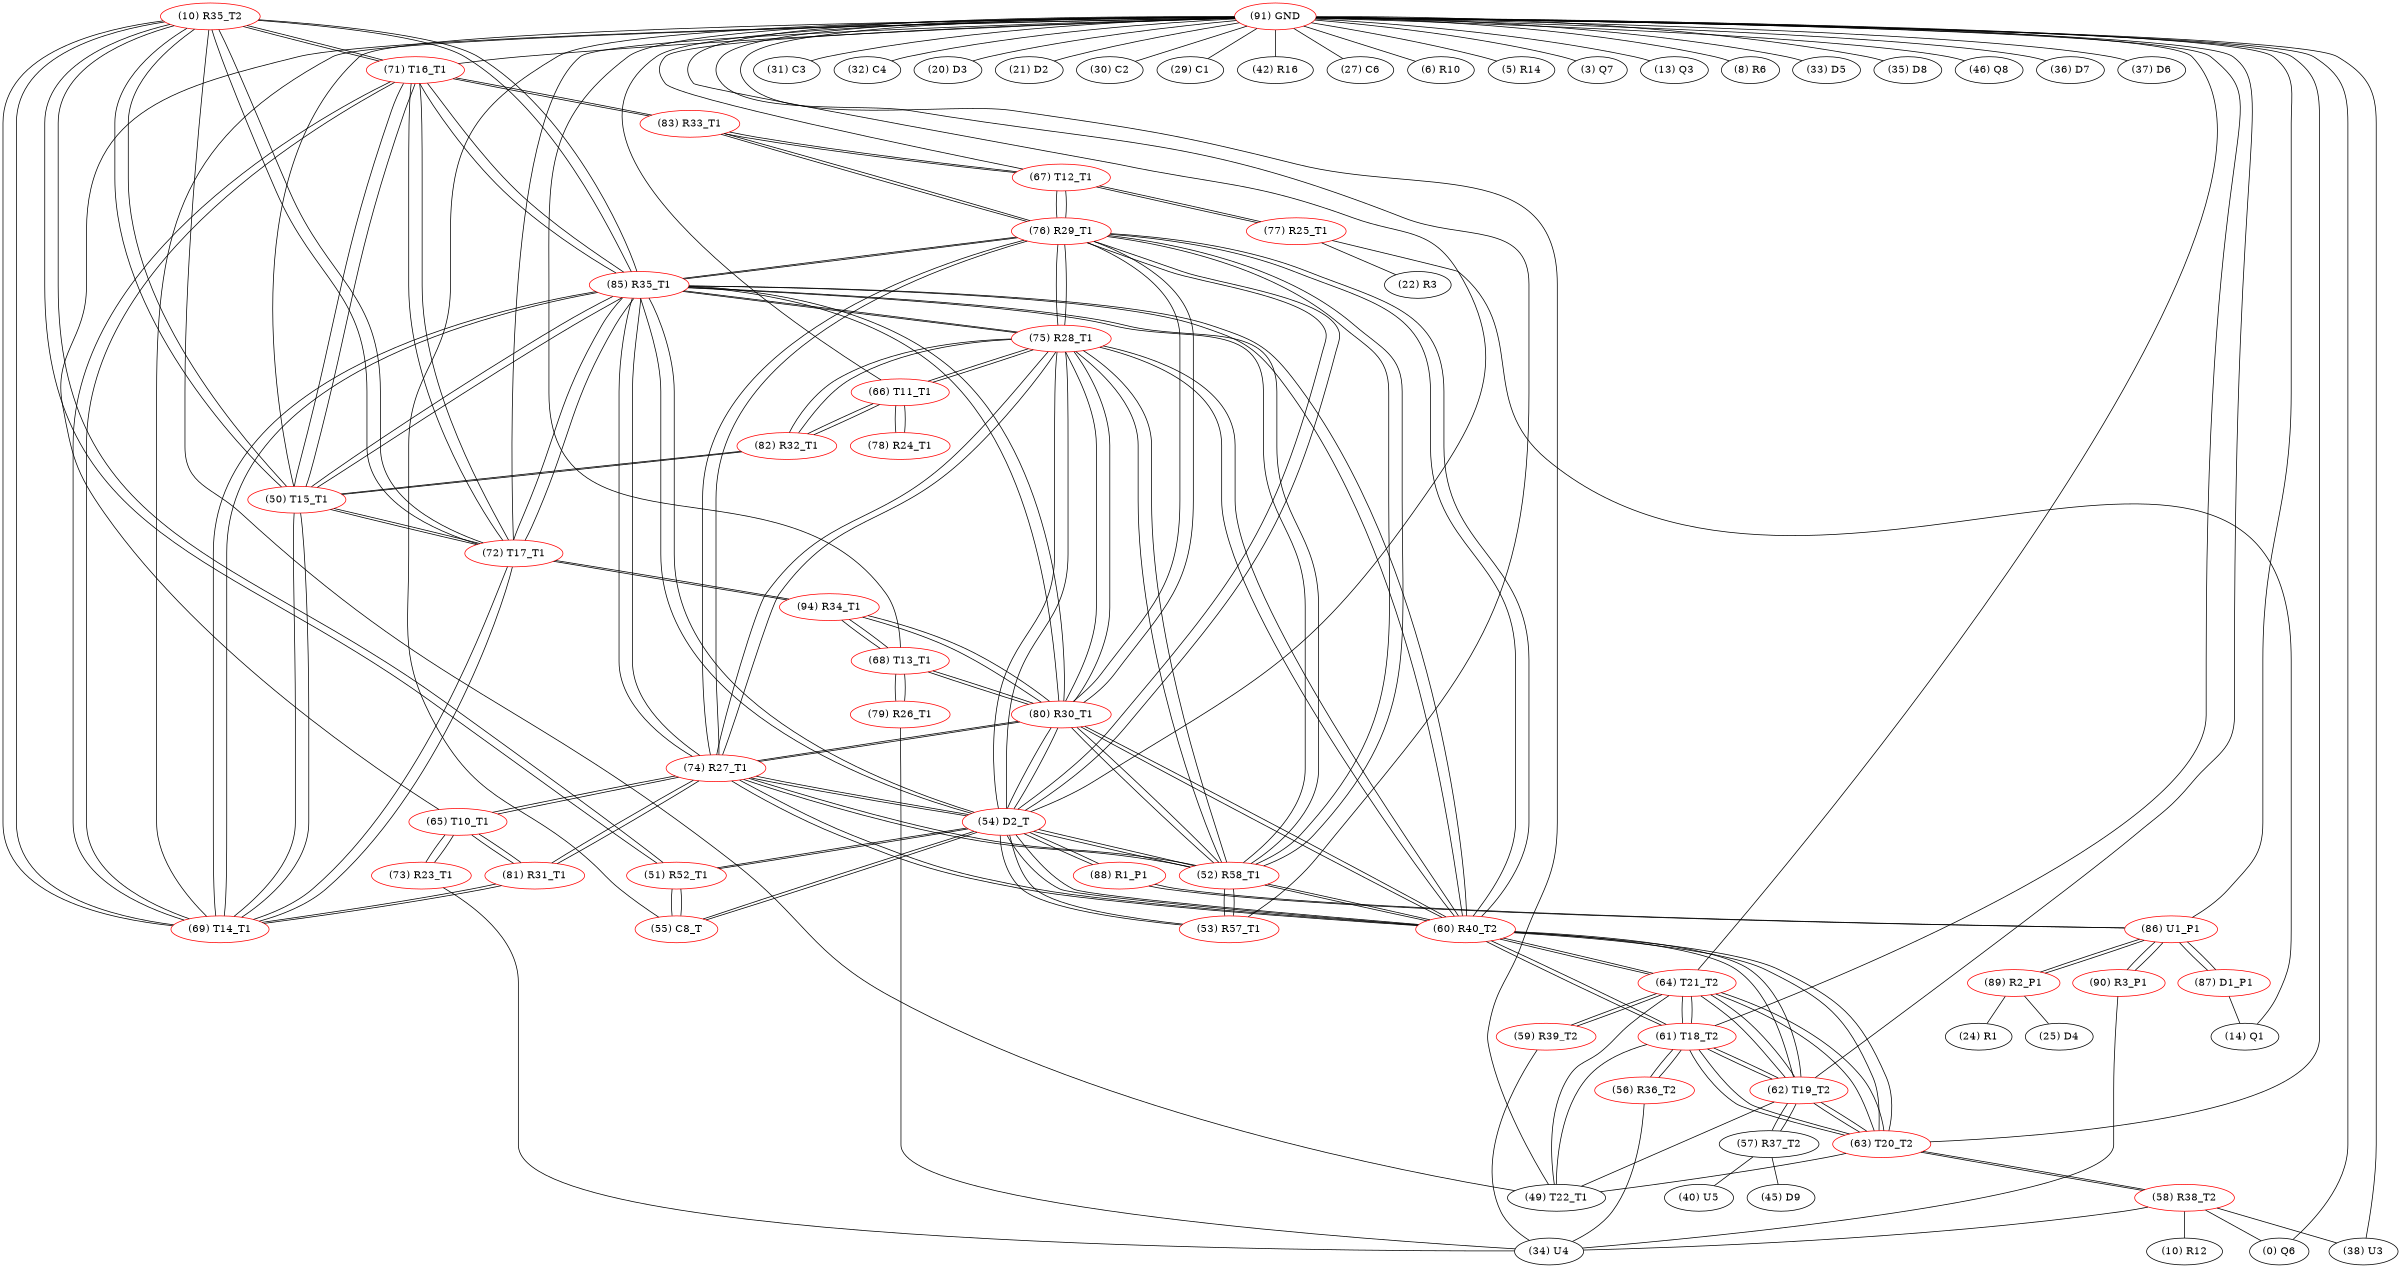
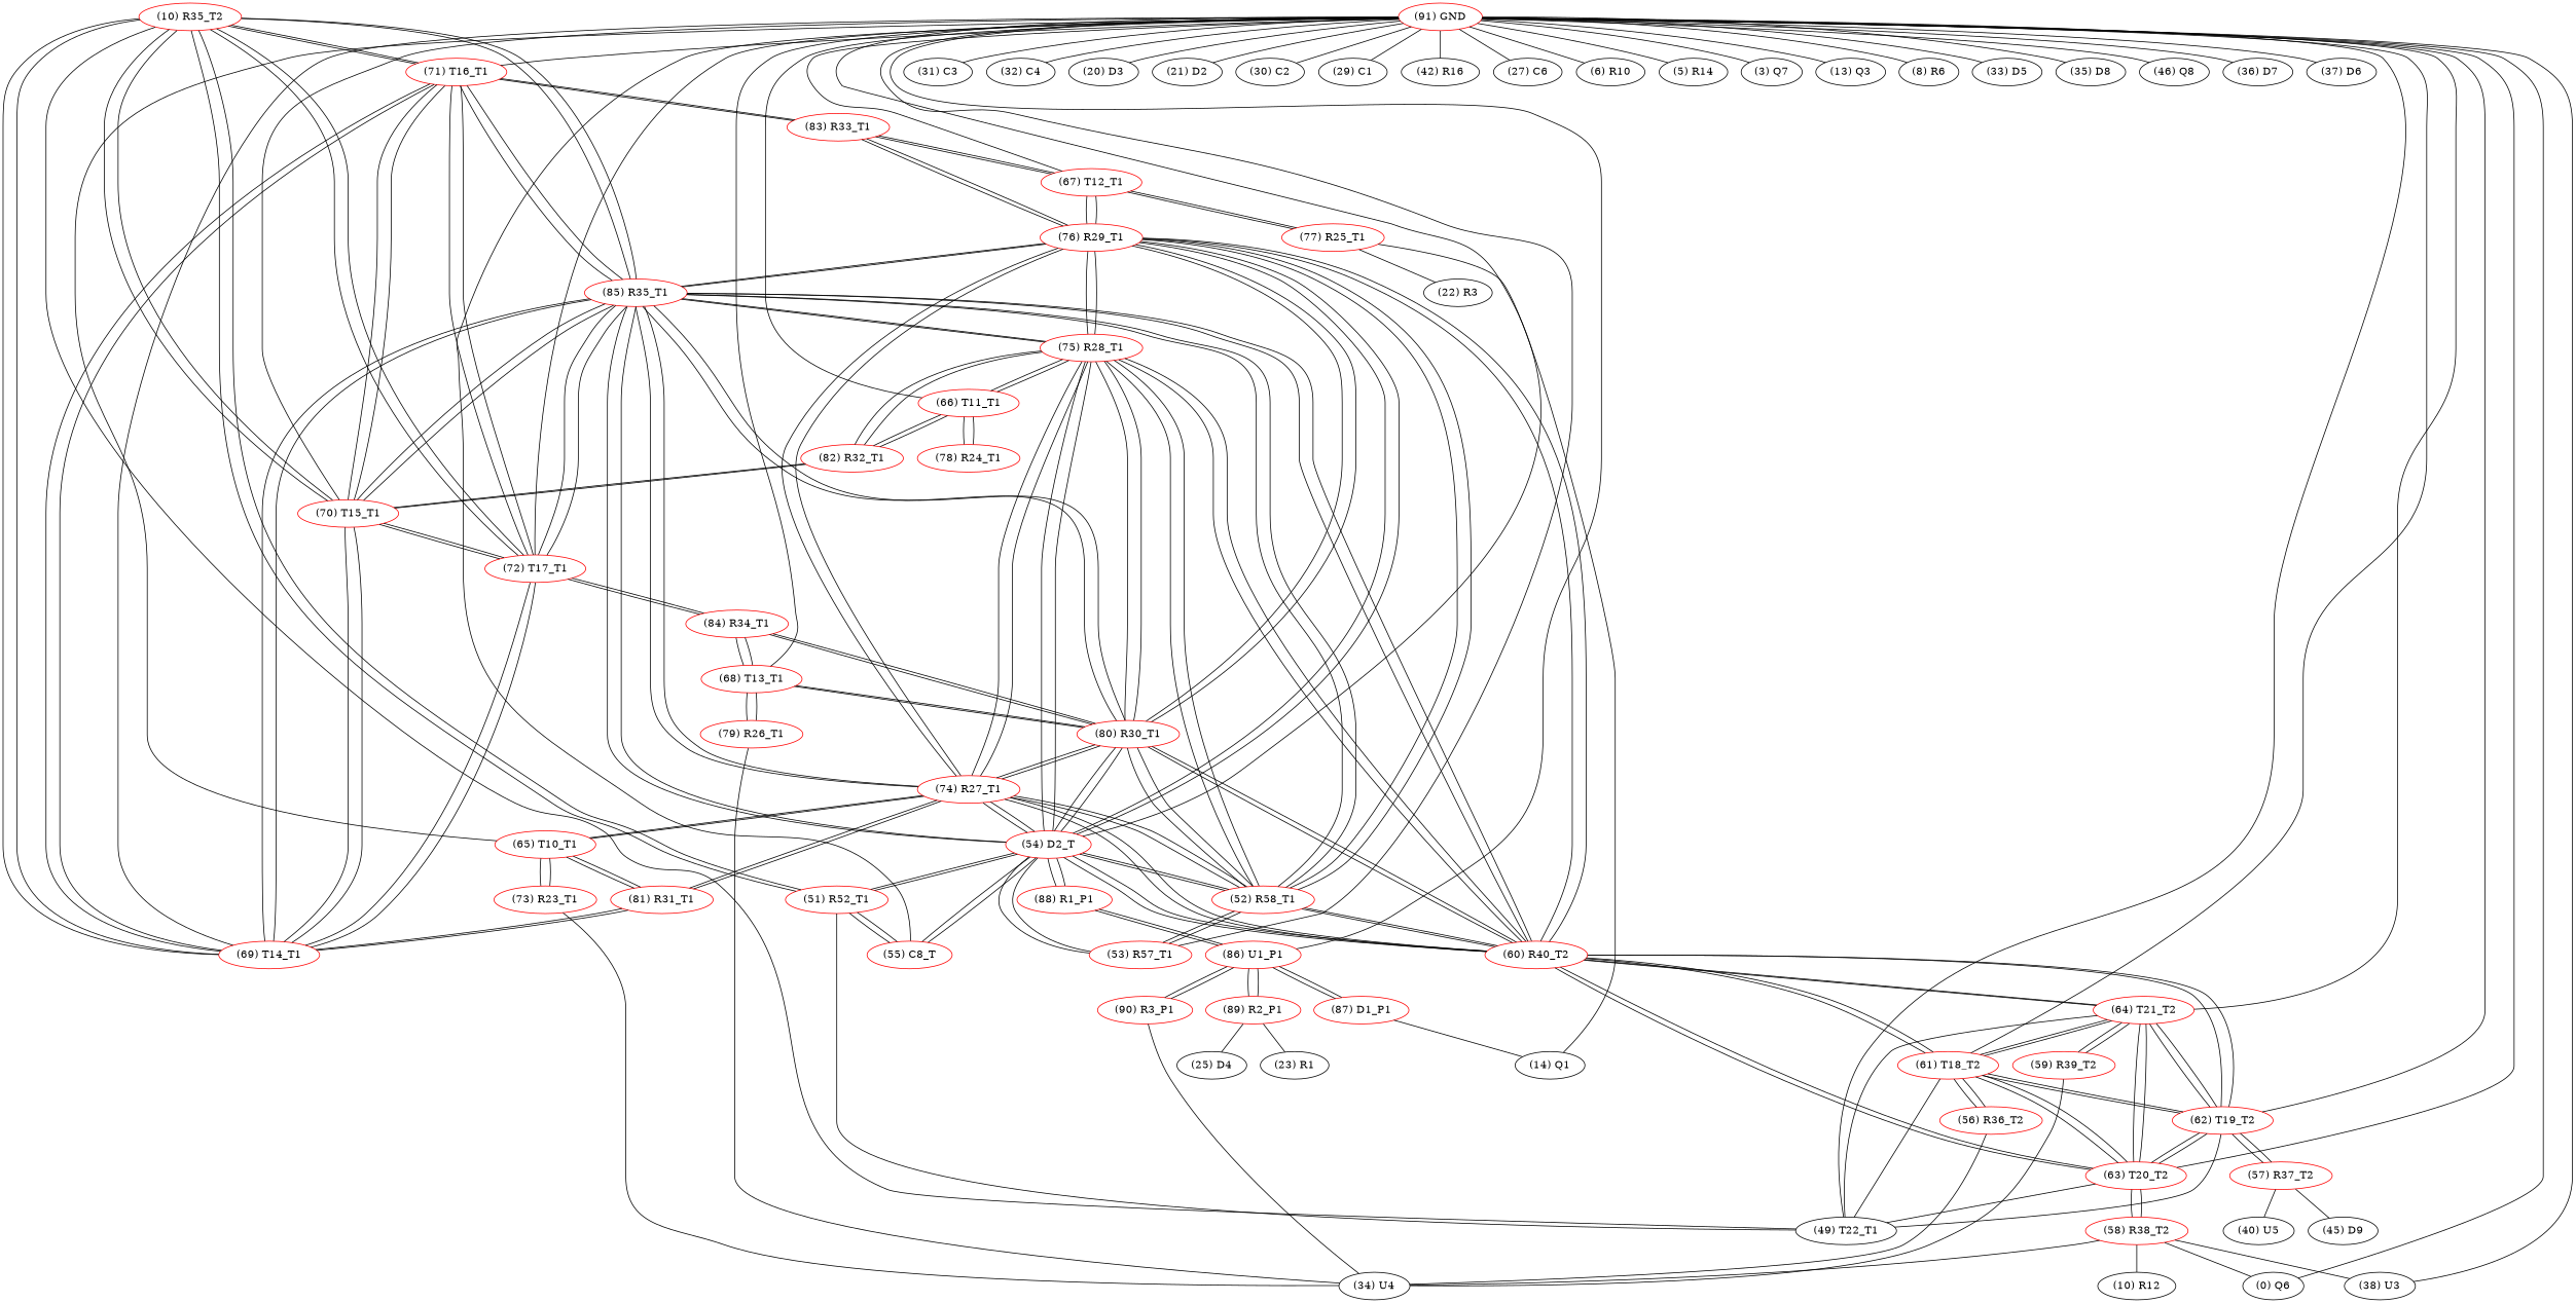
  graph {
    node [color=red]
    n1 [label="(10) R35_T2"]
    n2 [label="(71) T16_T1"]
-   n3 [label="(50) T15_T1"]
+   n3 [label="(70) T15_T1"]
    n4 [label="(85) R35_T1"]
    n5 [label="(69) T14_T1"]
    n6 [label="(72) T17_T1"]
    n7 [label="(51) R52_T1"]
    n8 [label="(49) T22_T1" color=""]
    n9 [label="(83) R33_T1"]
    n10 [label="(82) R32_T1"]
    n11 [label="(54) D2_T"]
    n12 [label="(52) R58_T1"]
    n13 [label="(76) R29_T1"]
    n14 [label="(60) R40_T2"]
    n15 [label="(80) R30_T1"]
    n16 [label="(74) R27_T1"]
    n17 [label="(75) R28_T1"]
    n18 [label="(81) R31_T1"]
-   n19 [label="(94) R34_T1"]
+   n19 [label="(84) R34_T1"]
    n20 [label="(55) C8_T"]
    n21 [label="(67) T12_T1"]
    n22 [label="(66) T11_T1"]
    n23 [label="(53) R57_T1"]
    n24 [label="(88) R1_P1"]
    n25 [label="(61) T18_T2"]
    n26 [label="(62) T19_T2"]
    n27 [label="(63) T20_T2"]
    n28 [label="(64) T21_T2"]
    n29 [label="(68) T13_T1"]
    n30 [label="(65) T10_T1"]
    n31 [label="(86) U1_P1"]
    n32 [label="(77) R25_T1"]
    n33 [label="(56) R36_T2"]
-   n34 [color=black label="(57) R37_T2"]
+   n34 [label="(57) R37_T2"]
    n35 [label="(58) R38_T2"]
    n36 [label="(59) R39_T2"]
    n37 [label="(79) R26_T1"]
    n38 [label="(73) R23_T1"]
    n39 [label="(78) R24_T1"]
    n40 [label="(87) D1_P1"]
    n41 [label="(89) R2_P1"]
    n42 [label="(90) R3_P1"]
    n43 [label="(34) U4" color=""]
    n44 [label="(45) D9" color=""]
    n45 [label="(40) U5" color=""]
    n46 [label="(0) Q6" color=""]
    n47 [label="(10) R12" color=""]
    n48 [label="(38) U3" color=""]
    n49 [label="(22) R3" color=""]
    n50 [label="(14) Q1" color=""]
-   n51 [label="(24) R1" color=""]
+   n51 [label="(23) R1" color=""]
    n52 [label="(25) D4" color=""]
    n53 [label="(91) GND"]
    n54 [label="(31) C3" color=""]
    n55 [label="(32) C4" color=""]
    n56 [label="(20) D3" color=""]
    n57 [label="(21) D2" color=""]
    n58 [label="(30) C2" color=""]
    n59 [label="(29) C1" color=""]
    n60 [label="(42) R16" color=""]
    n61 [label="(27) C6" color=""]
    n62 [label="(6) R10" color=""]
    n63 [label="(5) R14" color=""]
    n64 [label="(3) Q7" color=""]
    n65 [label="(13) Q3" color=""]
    n66 [label="(8) R6" color=""]
    n67 [label="(33) D5" color=""]
    n68 [label="(35) D8" color=""]
    n69 [label="(46) Q8" color=""]
    n70 [label="(36) D7" color=""]
    n71 [label="(37) D6" color=""]
    n1 -- n2
    n1 -- n3
    n1 -- n4
    n1 -- n5
    n1 -- n6
    n1 -- n7
    n1 -- n8
    n2 -- n1
    n2 -- n3
    n2 -- n4
    n2 -- n5
    n2 -- n6
    n2 -- n9
    n3 -- n1
    n3 -- n2
    n3 -- n4
    n3 -- n5
    n3 -- n6
    n3 -- n10
    n4 -- n1
    n4 -- n2
    n4 -- n3
    n4 -- n5
    n4 -- n6
    n4 -- n11
    n4 -- n12
    n4 -- n13
    n4 -- n14
    n4 -- n15
    n4 -- n16
    n4 -- n17
    n5 -- n1
    n5 -- n2
    n5 -- n3
    n5 -- n4
    n5 -- n6
    n5 -- n18
    n6 -- n1
    n6 -- n2
    n6 -- n3
    n6 -- n4
    n6 -- n5
    n6 -- n19
    n7 -- n1
+   n7 -- n8
    n7 -- n11
    n7 -- n20
    n9 -- n2
    n9 -- n13
    n9 -- n21
    n10 -- n3
    n10 -- n17
    n10 -- n22
    n11 -- n4
    n11 -- n7
    n11 -- n12
    n11 -- n13
    n11 -- n14
    n11 -- n15
    n11 -- n16
    n11 -- n17
    n11 -- n20
    n11 -- n23
    n11 -- n24
    n12 -- n4
    n12 -- n11
    n12 -- n13
    n12 -- n14
    n12 -- n15
    n12 -- n16
    n12 -- n17
    n12 -- n23
    n13 -- n4
    n13 -- n9
    n13 -- n11
    n13 -- n12
    n13 -- n14
    n13 -- n15
    n13 -- n16
    n13 -- n17
    n13 -- n21
    n14 -- n4
    n14 -- n11
    n14 -- n12
    n14 -- n13
    n14 -- n15
    n14 -- n16
    n14 -- n17
    n14 -- n25
    n14 -- n26
    n14 -- n27
    n14 -- n28
    n15 -- n4
    n15 -- n11
    n15 -- n12
    n15 -- n13
    n15 -- n14
    n15 -- n16
    n15 -- n17
    n15 -- n19
    n15 -- n29
    n16 -- n4
    n16 -- n11
    n16 -- n12
    n16 -- n13
    n16 -- n14
    n16 -- n15
    n16 -- n17
    n16 -- n18
    n16 -- n30
    n17 -- n4
    n17 -- n10
    n17 -- n11
    n17 -- n12
    n17 -- n13
    n17 -- n14
    n17 -- n15
    n17 -- n16
    n17 -- n22
    n18 -- n5
    n18 -- n16
    n18 -- n30
    n19 -- n6
    n19 -- n15
    n19 -- n29
    n20 -- n7
    n20 -- n11
    n21 -- n9
    n21 -- n13
    n21 -- n32
    n22 -- n10
    n22 -- n17
    n22 -- n39
    n23 -- n11
    n23 -- n12
    n24 -- n11
    n24 -- n31
    n25 -- n8
    n25 -- n14
    n25 -- n26
    n25 -- n27
    n25 -- n28
    n25 -- n33
    n26 -- n8
    n26 -- n14
    n26 -- n25
    n26 -- n27
    n26 -- n28
    n26 -- n34
    n27 -- n8
    n27 -- n14
    n27 -- n25
    n27 -- n26
    n27 -- n28
    n27 -- n35
    n28 -- n8
    n28 -- n14
    n28 -- n25
    n28 -- n26
    n28 -- n27
    n28 -- n36
    n29 -- n15
    n29 -- n19
    n29 -- n37
    n30 -- n16
    n30 -- n18
    n30 -- n38
    n31 -- n24
    n31 -- n40
    n31 -- n41
    n31 -- n42
    n32 -- n21
    n32 -- n49
    n32 -- n50
    n33 -- n25
    n33 -- n43
    n34 -- n26
    n34 -- n44
    n34 -- n45
    n35 -- n27
    n35 -- n43
    n35 -- n46
    n35 -- n47
    n35 -- n48
    n36 -- n28
    n36 -- n43
    n37 -- n29
    n37 -- n43
    n38 -- n30
    n38 -- n43
    n39 -- n22
    n40 -- n31
    n40 -- n50
    n41 -- n31
    n41 -- n51
    n41 -- n52
    n42 -- n31
    n42 -- n43
    n53 -- n2
    n53 -- n3
    n53 -- n5
    n53 -- n6
    n53 -- n8
    n53 -- n11
    n53 -- n20
    n53 -- n21
    n53 -- n22
    n53 -- n23
    n53 -- n25
    n53 -- n26
    n53 -- n27
    n53 -- n28
    n53 -- n29
    n53 -- n30
    n53 -- n31
    n53 -- n46
    n53 -- n48
    n53 -- n54
    n53 -- n55
    n53 -- n56
    n53 -- n57
    n53 -- n58
    n53 -- n59
    n53 -- n60
    n53 -- n61
    n53 -- n62
    n53 -- n63
    n53 -- n64
    n53 -- n65
    n53 -- n66
    n53 -- n67
    n53 -- n68
    n53 -- n69
    n53 -- n70
    n53 -- n71
  }
